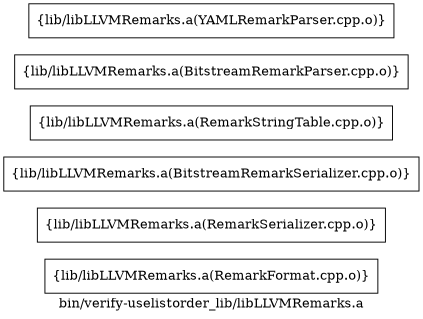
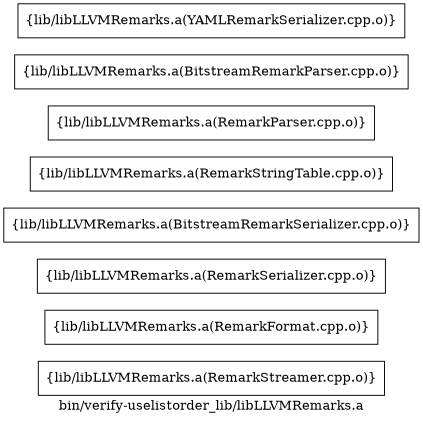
  digraph {
    label="bin/verify-uselistorder_lib/libLLVMRemarks.a"
    rankdir=LR
    node [group=0 shape=box]
+   n1 [label="{lib/libLLVMRemarks.a(RemarkStreamer.cpp.o)}"]
    n2 [label="{lib/libLLVMRemarks.a(RemarkFormat.cpp.o)}"]
    n3 [label="{lib/libLLVMRemarks.a(RemarkSerializer.cpp.o)}"]
    n4 [label="{lib/libLLVMRemarks.a(BitstreamRemarkSerializer.cpp.o)}"]
    n5 [label="{lib/libLLVMRemarks.a(RemarkStringTable.cpp.o)}"]
+   n6 [label="{lib/libLLVMRemarks.a(RemarkParser.cpp.o)}"]
    n7 [label="{lib/libLLVMRemarks.a(BitstreamRemarkParser.cpp.o)}"]
-   n8 [label="{lib/libLLVMRemarks.a(YAMLRemarkParser.cpp.o)}"]
+   n9 [label="{lib/libLLVMRemarks.a(YAMLRemarkSerializer.cpp.o)}"]
  }
